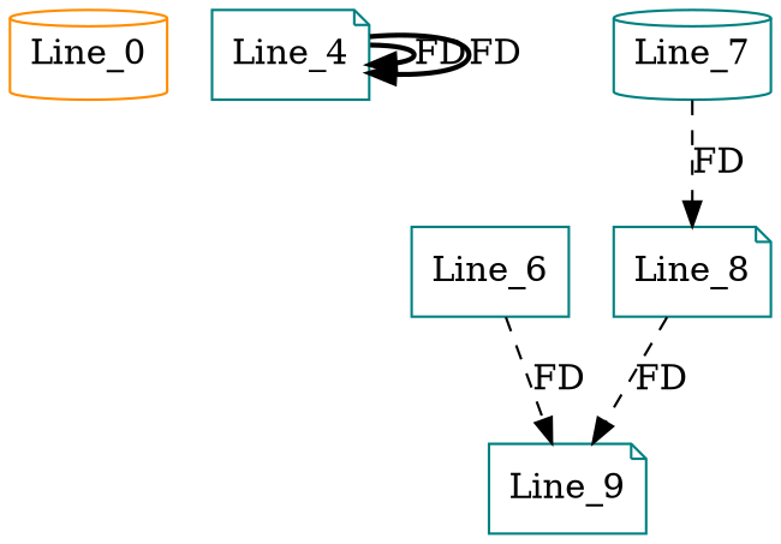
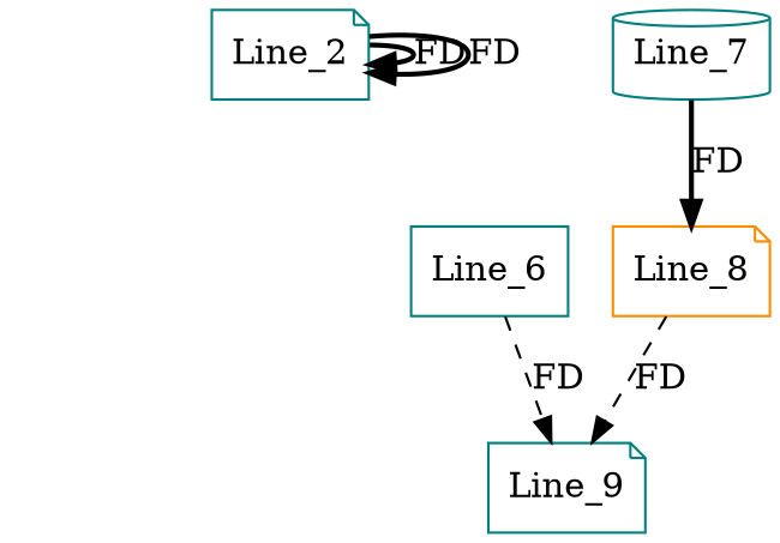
  digraph {
    node [color=teal shape=note]
    edge [style=dashed]
-   Line_0 [color=darkorange shape=cylinder]
-   Line_4
+   Line_4 [label=Line_2]
    Line_6 [shape=box]
    Line_9
-   Line_8
+   Line_8 [color=darkorange]
    Line_7 [shape=cylinder]
    Line_4 -> Line_4 [label=FD style=bold]
    Line_4 -> Line_4 [label=FD style=bold]
    Line_6 -> Line_9 [label=FD]
    Line_8 -> Line_9 [label=FD]
-   Line_7 -> Line_8 [label=FD]
+   Line_7 -> Line_8 [label=FD style=bold]
  }
